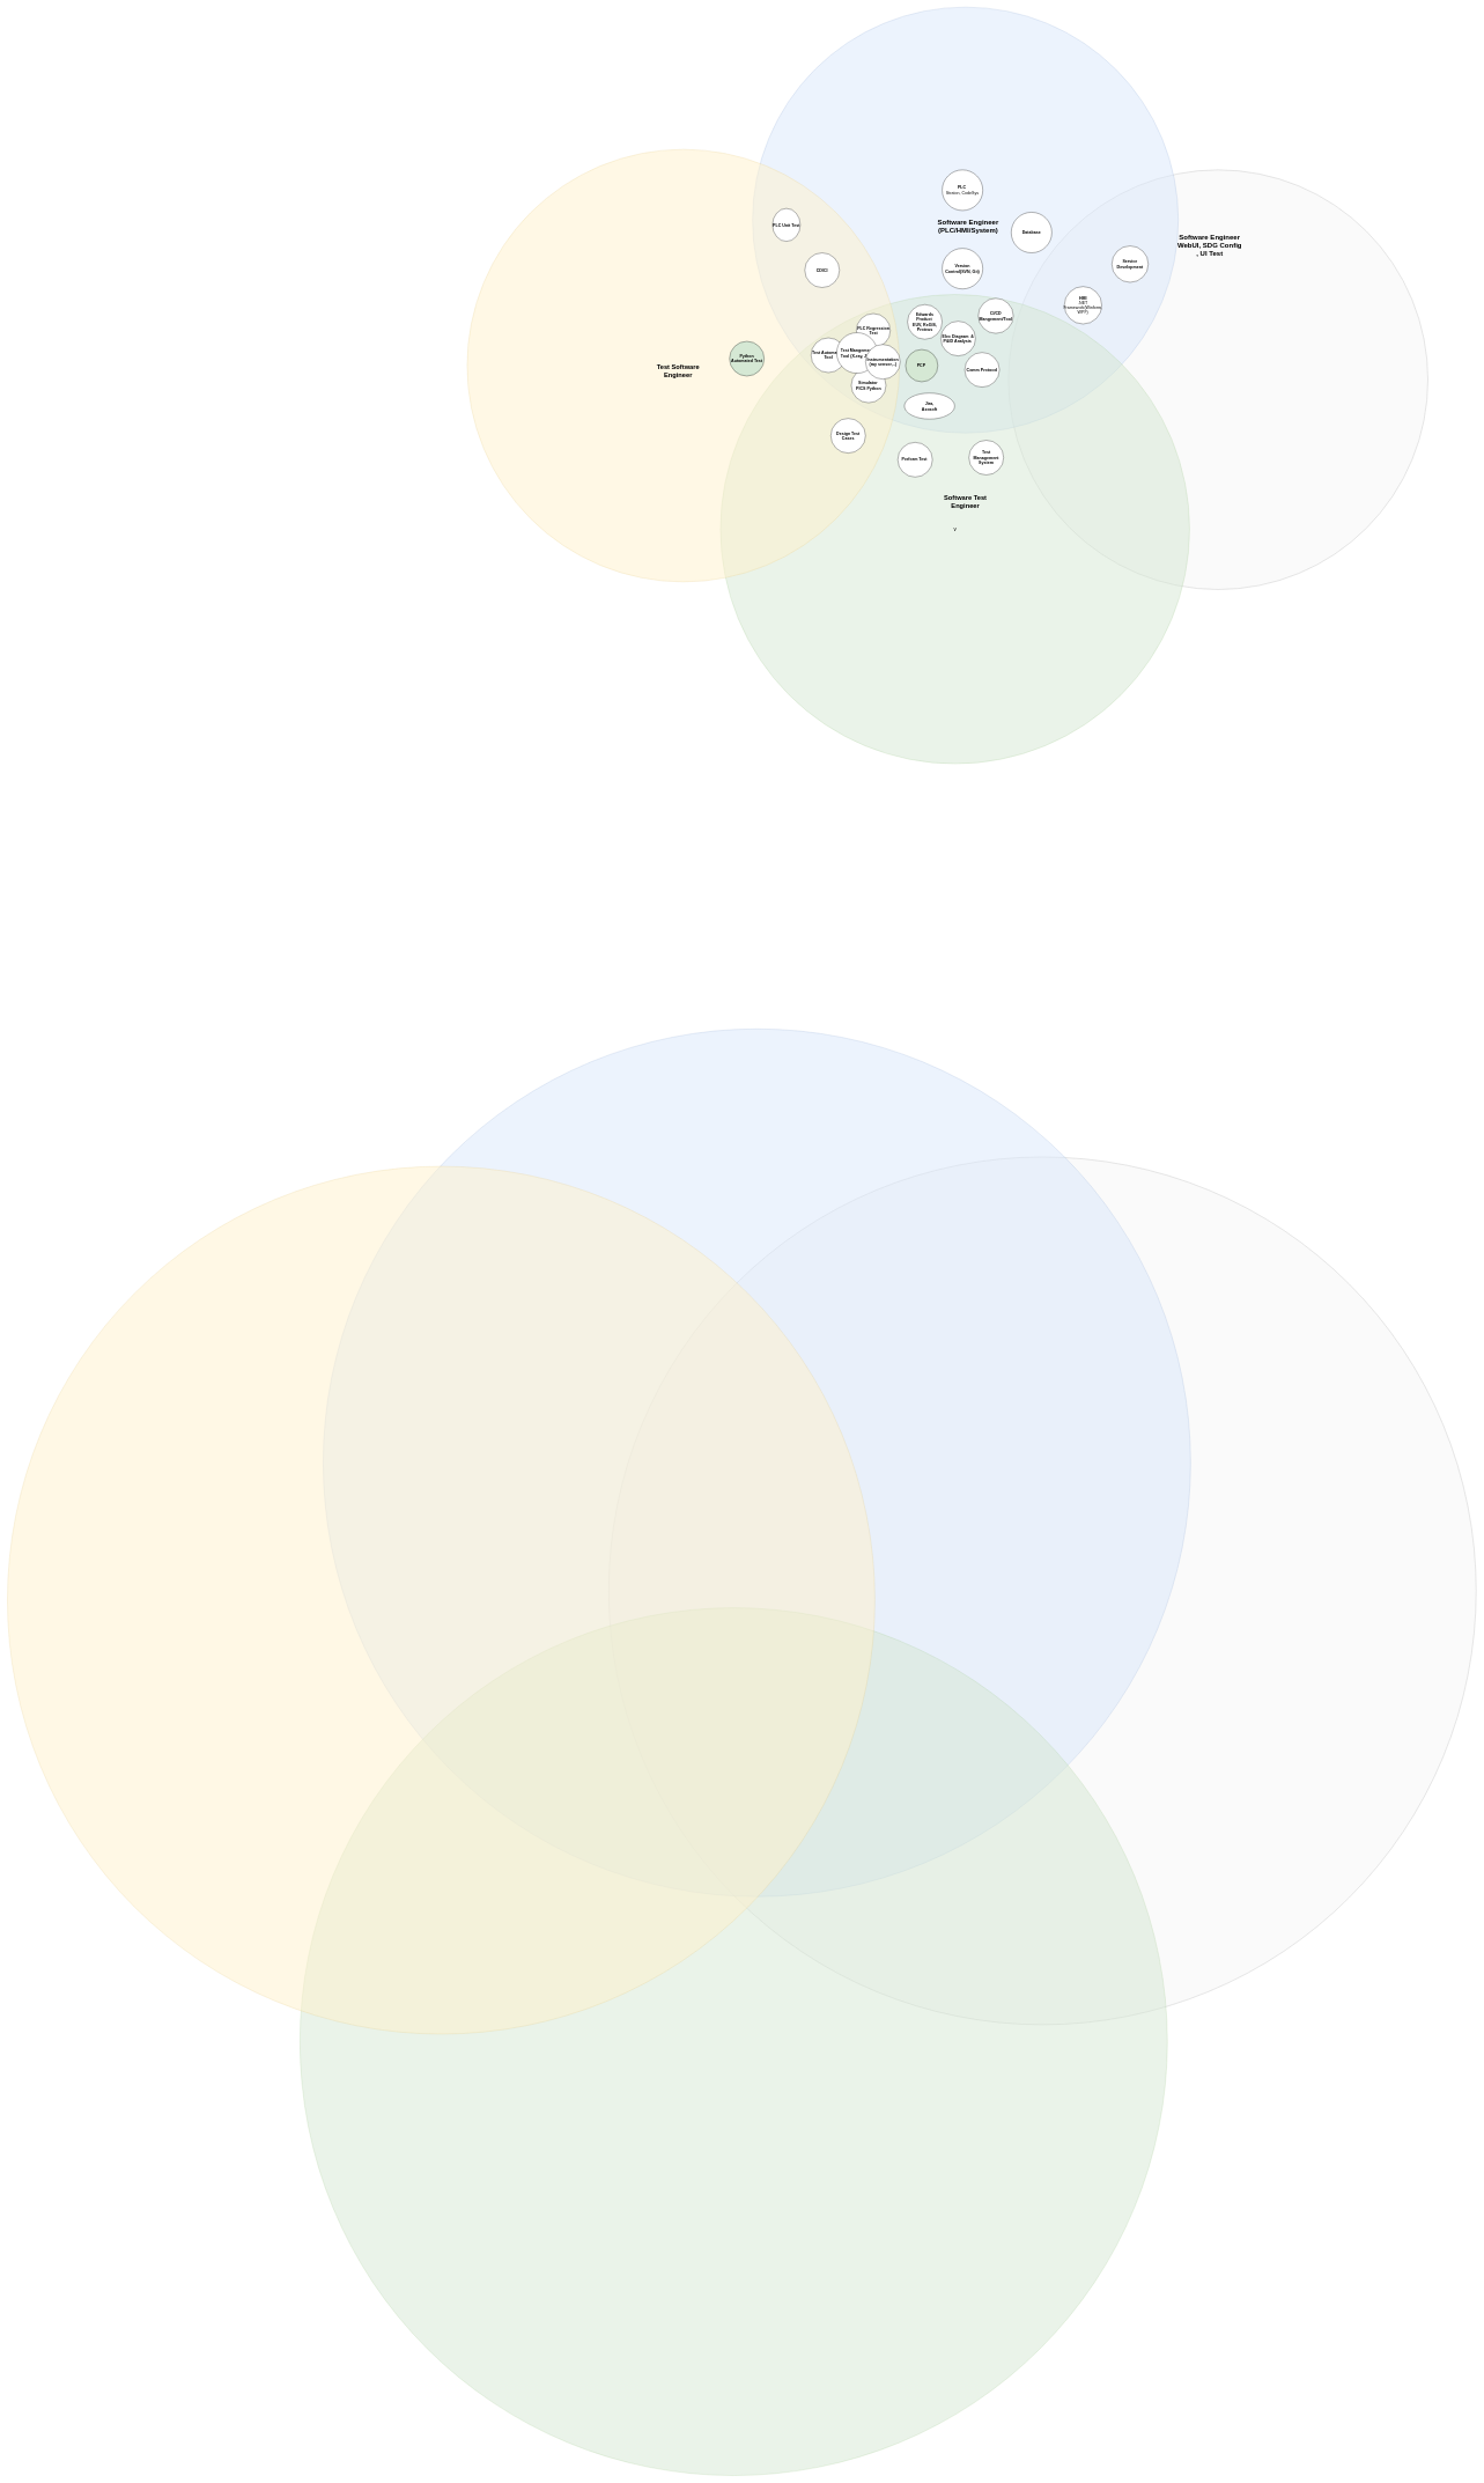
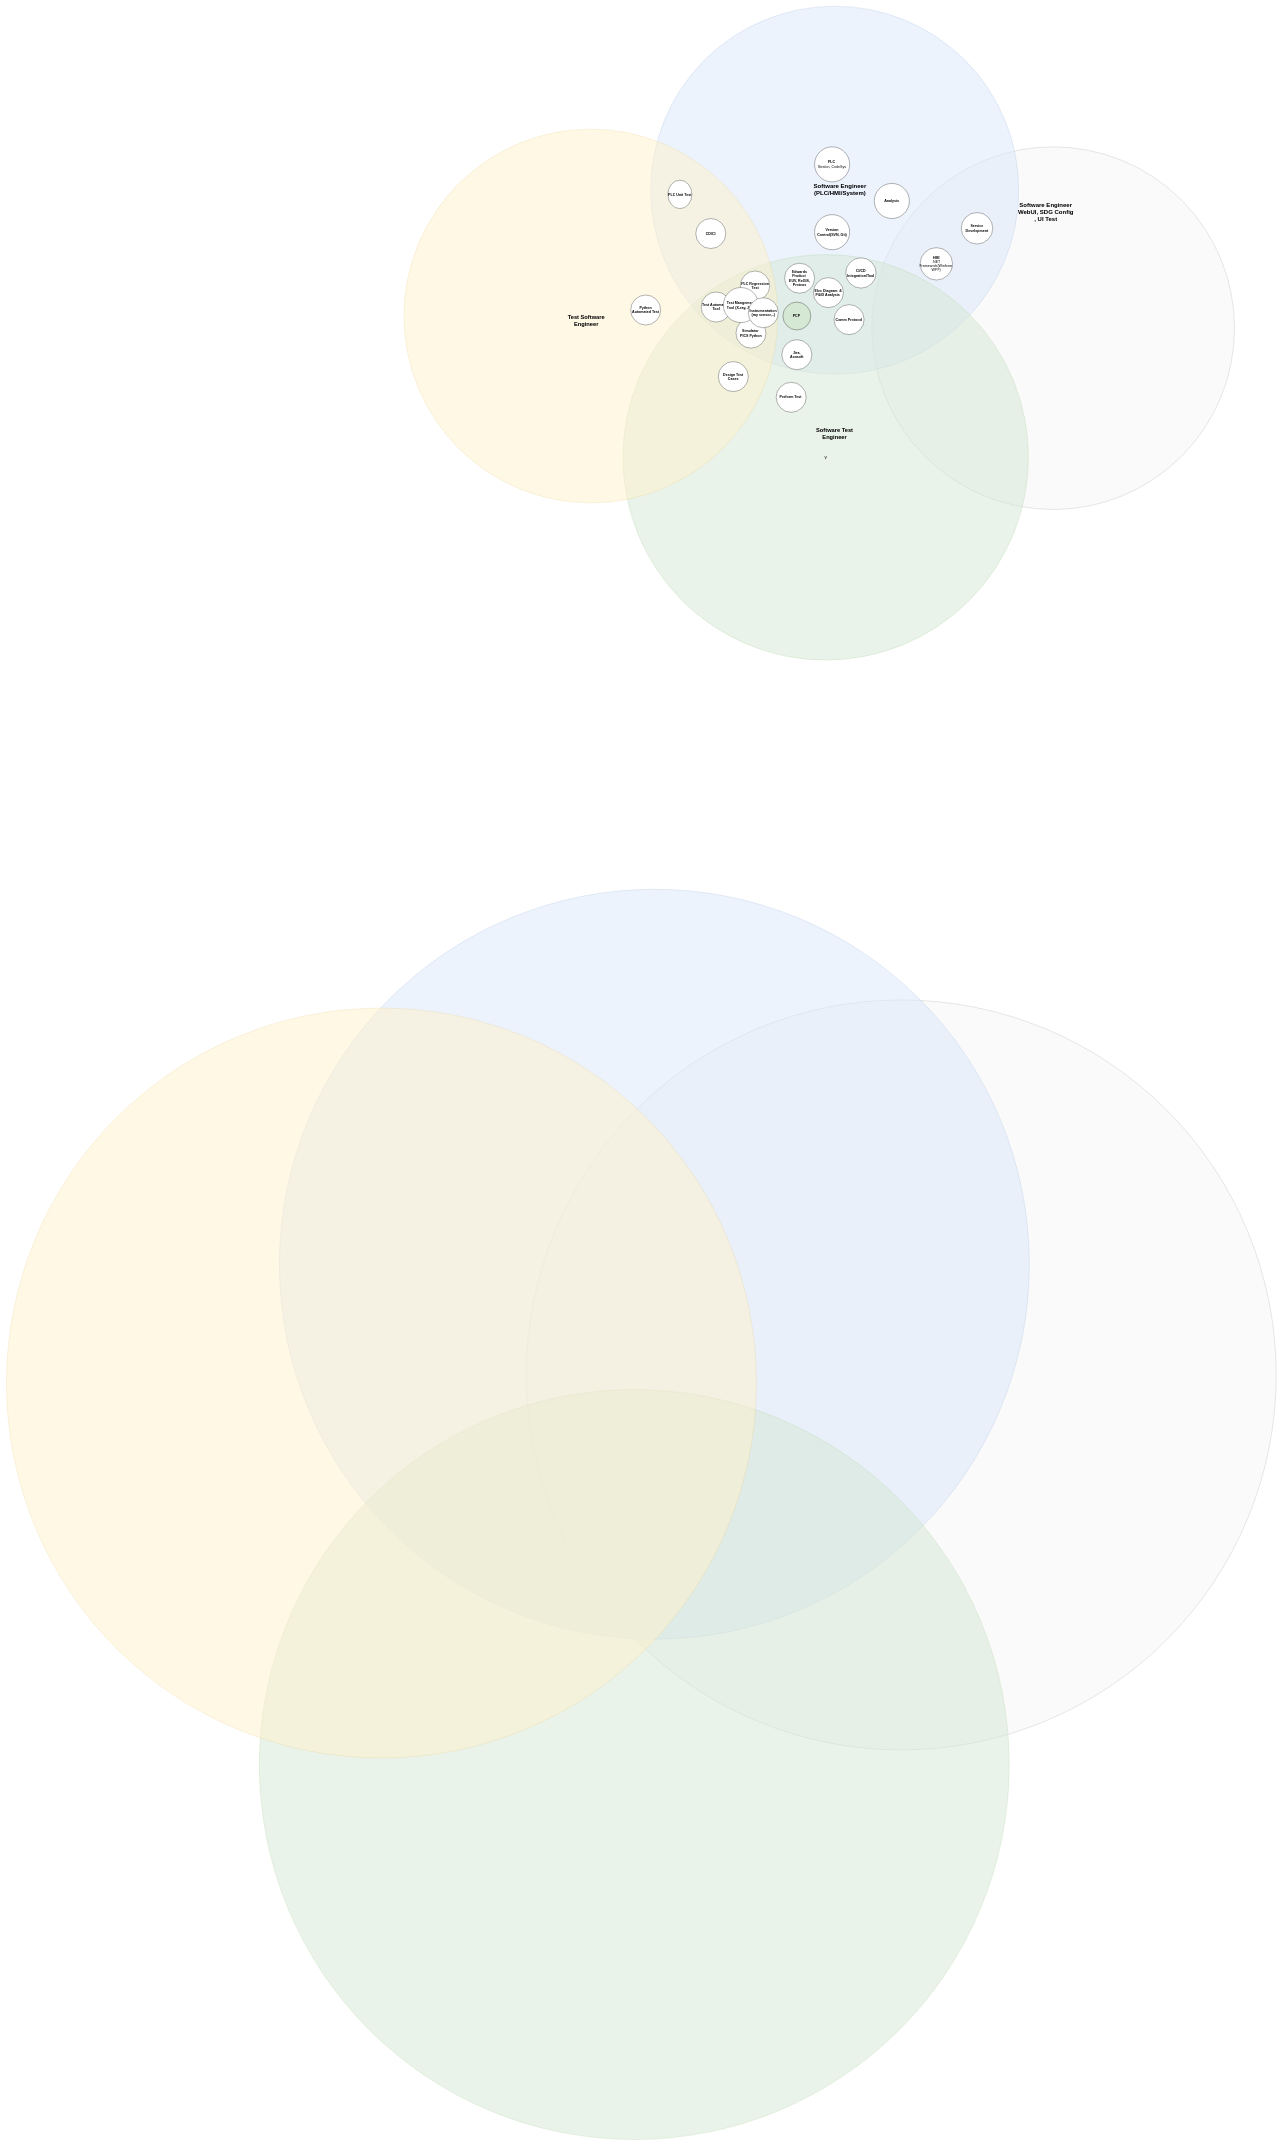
  <mxCell id="0" />
  <mxCell id="1" parent="0" />
  <mxCell id="2" value="" style="ellipse;whiteSpace=wrap;html=1;aspect=fixed;fontSize=15;opacity=50;fillColor=#f5f5f5;fontColor=#333333;strokeColor=#666666;" parent="1" vertex="1"><mxGeometry x="2905" y="489" width="1209" height="1209" as="geometry" /></mxCell>
  <mxCell id="3" value="" style="ellipse;whiteSpace=wrap;html=1;aspect=fixed;fontSize=15;opacity=50;fillColor=#dae8fc;strokeColor=#6c8ebf;" parent="1" vertex="1"><mxGeometry x="2167.5" y="20" width="1227" height="1227" as="geometry" /></mxCell>
- <mxCell id="4" value="Software Engineer&lt;br&gt;(PLC/HMI/System)" style="text;html=1;strokeColor=none;fillColor=none;align=center;verticalAlign=middle;whiteSpace=wrap;rounded=0;fontStyle=1;fontSize=20;" parent="1" vertex="1"><mxGeometry x="2694" y="635" width="190" height="30" as="geometry" /></mxCell>
+ <mxCell id="4" value="Software Engineer&lt;br&gt;(PLC/HMI/System)" style="text;html=1;strokeColor=none;fillColor=none;align=center;verticalAlign=middle;whiteSpace=wrap;rounded=0;fontStyle=1;fontSize=20;" parent="1" vertex="1"><mxGeometry x="2704" y="615" width="190" height="30" as="geometry" /></mxCell>
  <mxCell id="5" value="&lt;b&gt;PLC&amp;nbsp;&lt;br&gt;&lt;/b&gt;Straton, CodeSys" style="ellipse;whiteSpace=wrap;html=1;aspect=fixed;" parent="1" vertex="1"><mxGeometry x="2714" y="489" width="117" height="117" as="geometry" /></mxCell>
  <mxCell id="6" value="&lt;b&gt;HMI&lt;/b&gt;&lt;br&gt;.NET Framework(Winform, WPF)" style="ellipse;whiteSpace=wrap;html=1;aspect=fixed;" parent="1" vertex="1"><mxGeometry x="3066" y="825" width="108" height="108" as="geometry" /></mxCell>
  <mxCell id="7" value="v" style="ellipse;whiteSpace=wrap;html=1;aspect=fixed;fontSize=15;opacity=50;fillColor=#d5e8d4;strokeColor=#82b366;" parent="1" vertex="1"><mxGeometry x="2075" y="848" width="1352" height="1352" as="geometry" /></mxCell>
  <mxCell id="8" value="Software Test Engineer" style="text;html=1;strokeColor=none;fillColor=none;align=center;verticalAlign=middle;whiteSpace=wrap;rounded=0;fontStyle=1;fontSize=19;" parent="1" vertex="1"><mxGeometry x="2686" y="1431" width="190" height="30" as="geometry" /></mxCell>
  <mxCell id="9" value="" style="ellipse;whiteSpace=wrap;html=1;aspect=fixed;fontSize=15;opacity=50;fillColor=#fff2cc;strokeColor=#d6b656;" parent="1" vertex="1"><mxGeometry x="1345" y="430" width="1246" height="1246" as="geometry" /></mxCell>
  <mxCell id="10" value="Software Engineer&lt;br&gt;WebUI, SDG Config , UI Test" style="text;html=1;strokeColor=none;fillColor=none;align=center;verticalAlign=middle;whiteSpace=wrap;rounded=0;fontStyle=1;fontSize=20;" parent="1" vertex="1"><mxGeometry x="3390" y="690" width="190" height="30" as="geometry" /></mxCell>
  <mxCell id="11" value="&lt;b&gt;Simulator&amp;nbsp;&lt;br&gt;PICS Python&lt;br&gt;&lt;/b&gt;" style="ellipse;whiteSpace=wrap;html=1;aspect=fixed;" parent="1" vertex="1"><mxGeometry x="2452" y="1060" width="100" height="100" as="geometry" /></mxCell>
  <mxCell id="12" value="Test Software Engineer" style="text;html=1;strokeColor=none;fillColor=none;align=center;verticalAlign=middle;whiteSpace=wrap;rounded=0;fontStyle=1;fontSize=19;" parent="1" vertex="1"><mxGeometry x="1858" y="1053" width="190" height="30" as="geometry" /></mxCell>
  <mxCell id="13" value="&lt;b&gt;Design Test Cases&lt;br&gt;&lt;/b&gt;" style="ellipse;whiteSpace=wrap;html=1;aspect=fixed;" parent="1" vertex="1"><mxGeometry x="2393" y="1205" width="100" height="100" as="geometry" /></mxCell>
  <mxCell id="14" value="&lt;b&gt;Edwards Product&amp;nbsp;&lt;br&gt;EUV, ReGIS, Proteus&lt;br&gt;&lt;/b&gt;" style="ellipse;whiteSpace=wrap;html=1;aspect=fixed;" parent="1" vertex="1"><mxGeometry x="2614" y="877" width="100" height="100" as="geometry" /></mxCell>
  <mxCell id="15" value="&lt;b&gt;PCP&amp;nbsp;&lt;br&gt;&lt;/b&gt;" style="ellipse;whiteSpace=wrap;html=1;aspect=fixed;fillColor=#d5e8d4;" parent="1" vertex="1"><mxGeometry x="2608.5" y="1006.5" width="93" height="93" as="geometry" /></mxCell>
  <mxCell id="16" value="&lt;b&gt;Comm Protocol&lt;br&gt;&lt;/b&gt;" style="ellipse;whiteSpace=wrap;html=1;aspect=fixed;" parent="1" vertex="1"><mxGeometry x="2779" y="1015" width="100" height="100" as="geometry" /></mxCell>
- <mxCell id="17" value="&lt;b&gt;Python Automated Test&lt;br&gt;&lt;/b&gt;" style="ellipse;whiteSpace=wrap;html=1;aspect=fixed;fillColor=#d5e8d4;" parent="1" vertex="1"><mxGeometry x="2101" y="983" width="100" height="100" as="geometry" /></mxCell>
- <mxCell id="18" value="&lt;b&gt;Jira, &lt;br&gt;Axosoft&lt;br&gt;&lt;/b&gt;" style="ellipse;whiteSpace=wrap;html=1;aspect=fixed;" parent="1" vertex="1"><mxGeometry x="2605" y="1132" width="145" height="75" as="geometry" /></mxCell>
+ <mxCell id="17" value="&lt;b&gt;Python Automated Test&lt;br&gt;&lt;/b&gt;" style="ellipse;whiteSpace=wrap;html=1;aspect=fixed;" parent="1" vertex="1"><mxGeometry x="2101" y="983" width="100" height="100" as="geometry" /></mxCell>
+ <mxCell id="18" value="&lt;b&gt;Jira, &lt;br&gt;Axosoft&lt;br&gt;&lt;/b&gt;" style="ellipse;whiteSpace=wrap;html=1;aspect=fixed;" parent="1" vertex="1"><mxGeometry x="2605" y="1132" width="100" height="100" as="geometry" /></mxCell>
  <mxCell id="19" value="&lt;b&gt;Perform Test&amp;nbsp;&lt;br&gt;&lt;/b&gt;" style="ellipse;whiteSpace=wrap;html=1;aspect=fixed;" parent="1" vertex="1"><mxGeometry x="2586" y="1274" width="100" height="100" as="geometry" /></mxCell>
- <mxCell id="20" value="&lt;b&gt;Test Management System&lt;br&gt;&lt;/b&gt;" style="ellipse;whiteSpace=wrap;html=1;aspect=fixed;" parent="1" vertex="1"><mxGeometry x="2791" y="1268" width="100" height="100" as="geometry" /></mxCell>
  <mxCell id="21" value="&lt;b&gt;CD/CI&lt;br&gt;&lt;/b&gt;" style="ellipse;whiteSpace=wrap;html=1;aspect=fixed;" parent="1" vertex="1"><mxGeometry x="2318" y="728" width="100" height="100" as="geometry" /></mxCell>
  <mxCell id="22" value="&lt;b&gt;Elec Diagram&amp;nbsp; &amp;amp; P&amp;amp;ID Analysis&amp;nbsp;&lt;br&gt;&lt;/b&gt;" style="ellipse;whiteSpace=wrap;html=1;aspect=fixed;" vertex="1" parent="1"><mxGeometry x="2710" y="925" width="100" height="100" as="geometry" /></mxCell>
  <mxCell id="23" value="&lt;b&gt;Test Automation Tool&lt;br&gt;&lt;/b&gt;" style="ellipse;whiteSpace=wrap;html=1;aspect=fixed;" vertex="1" parent="1"><mxGeometry x="2336" y="973" width="100" height="100" as="geometry" /></mxCell>
  <mxCell id="24" value="&lt;b&gt;Service Development&lt;/b&gt;" style="ellipse;whiteSpace=wrap;html=1;aspect=fixed;" vertex="1" parent="1"><mxGeometry x="3203" y="708" width="105" height="105" as="geometry" /></mxCell>
  <mxCell id="25" value="" style="ellipse;whiteSpace=wrap;html=1;aspect=fixed;fontSize=15;opacity=50;fillColor=#f5f5f5;fontColor=#333333;strokeColor=#666666;perimeterSpacing=0;" vertex="1" parent="1"><mxGeometry x="1753" y="3333" width="2500" height="2500" as="geometry" /></mxCell>
  <mxCell id="26" value="" style="ellipse;whiteSpace=wrap;html=1;aspect=fixed;fontSize=15;opacity=50;fillColor=#dae8fc;strokeColor=#6c8ebf;perimeterSpacing=0;" vertex="1" parent="1"><mxGeometry x="930" y="2964" width="2500" height="2500" as="geometry" /></mxCell>
  <mxCell id="27" value="" style="ellipse;whiteSpace=wrap;html=1;aspect=fixed;fontSize=15;opacity=50;fillColor=#d5e8d4;strokeColor=#82b366;perimeterSpacing=0;" vertex="1" parent="1"><mxGeometry x="863" y="4632" width="2500" height="2500" as="geometry" /></mxCell>
  <mxCell id="28" value="" style="ellipse;whiteSpace=wrap;html=1;aspect=fixed;fontSize=15;opacity=50;fillColor=#fff2cc;strokeColor=#d6b656;perimeterSpacing=0;" vertex="1" parent="1"><mxGeometry x="20" y="3360" width="2500" height="2500" as="geometry" /></mxCell>
  <mxCell id="29" value="&lt;b&gt;PLC Unit Test&lt;/b&gt;" style="ellipse;whiteSpace=wrap;html=1;aspect=fixed;" vertex="1" parent="1"><mxGeometry x="2225" y="600" width="80" height="95" as="geometry" /></mxCell>
  <mxCell id="30" value="&lt;b&gt;PLC Regression Test&lt;/b&gt;" style="ellipse;whiteSpace=wrap;html=1;aspect=fixed;" vertex="1" parent="1"><mxGeometry x="2466.5" y="903" width="98" height="98" as="geometry" /></mxCell>
- <mxCell id="31" value="&lt;b&gt;Database&lt;/b&gt;" style="ellipse;whiteSpace=wrap;html=1;aspect=fixed;" vertex="1" parent="1"><mxGeometry x="2913" y="611" width="117" height="117" as="geometry" /></mxCell>
+ <mxCell id="31" value="&lt;b&gt;Analysis&lt;/b&gt;" style="ellipse;whiteSpace=wrap;html=1;aspect=fixed;" vertex="1" parent="1"><mxGeometry x="2913" y="611" width="117" height="117" as="geometry" /></mxCell>
  <mxCell id="32" value="&lt;b&gt;Version Control(SVN, Git)&lt;/b&gt;" style="ellipse;whiteSpace=wrap;html=1;aspect=fixed;" vertex="1" parent="1"><mxGeometry x="2714" y="715" width="117" height="117" as="geometry" /></mxCell>
  <mxCell id="33" value="&lt;b&gt;Test Mangement Tool (X-ray, Jira)&lt;/b&gt;" style="ellipse;whiteSpace=wrap;html=1;aspect=fixed;" vertex="1" parent="1"><mxGeometry x="2410" y="958" width="117" height="117" as="geometry" /></mxCell>
- <mxCell id="34" value="&lt;b&gt;CI/CD Mangement/Tool&lt;/b&gt;" style="ellipse;whiteSpace=wrap;html=1;aspect=fixed;" vertex="1" parent="1"><mxGeometry x="2818" y="859" width="101" height="101" as="geometry" /></mxCell>
+ <mxCell id="34" value="&lt;b&gt;CI/CD Integration/Tool&lt;/b&gt;" style="ellipse;whiteSpace=wrap;html=1;aspect=fixed;" vertex="1" parent="1"><mxGeometry x="2818" y="859" width="101" height="101" as="geometry" /></mxCell>
  <mxCell id="35" value="&lt;b&gt;Instrumentation&lt;br&gt;(ray sensor,..)&lt;br&gt;&lt;/b&gt;" style="ellipse;whiteSpace=wrap;html=1;aspect=fixed;" vertex="1" parent="1"><mxGeometry x="2493" y="992" width="100" height="100" as="geometry" /></mxCell>
